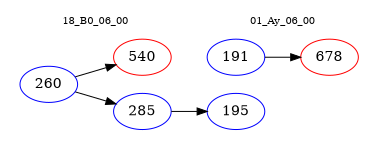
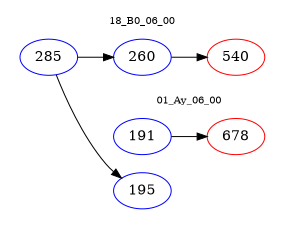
  digraph {
    rankdir=LR
    node [color=blue]
    edge [color=black]
    n1 [label=191]
    n2 [color=red label=678]
    n3 [label=195]
    n4 [label=260]
    n5 [label=285]
    n6 [color=red label=540]
    subgraph cluster_1 {
      color=white
      fontsize=10
      label="01_Ay_06_00"
      n1
      n2
      n3
    }
    subgraph cluster_2 {
      color=white
      fontsize=10
      label="18_B0_06_00"
      n4
      n5
      n6
    }
    n1 -> n2
-   n4 -> n5
+   n5 -> n4
    n4 -> n6
    n5 -> n3
  }
